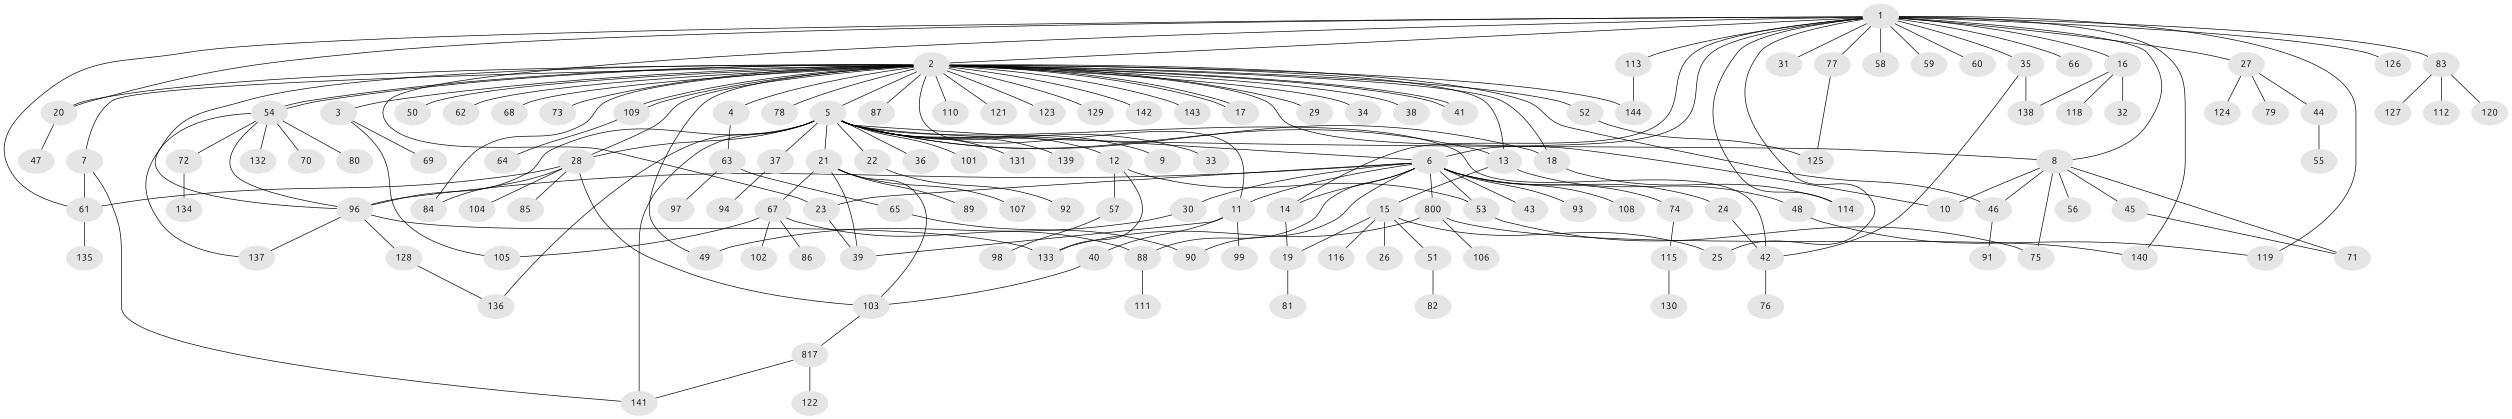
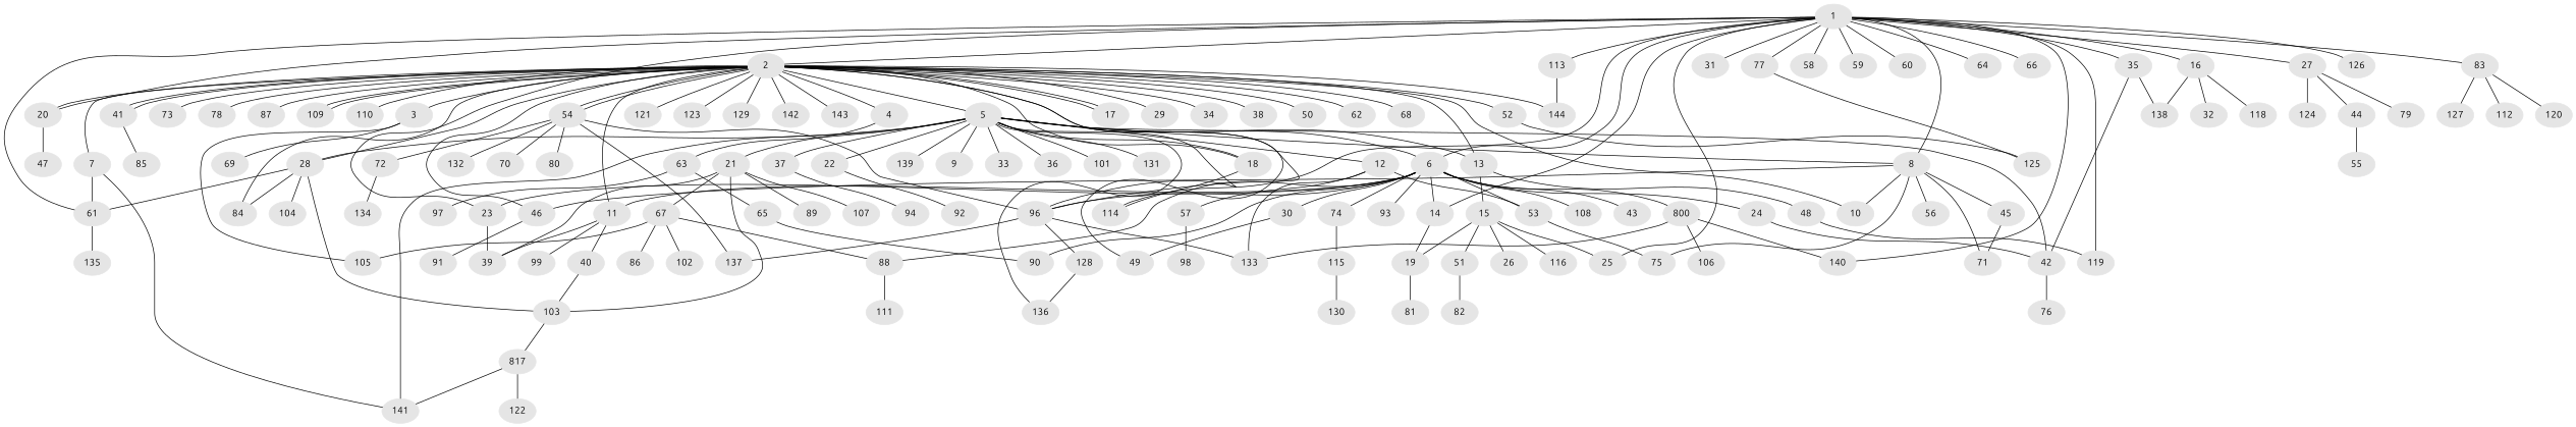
  graph {
    fontname=Ubuntu
    node [color=gray90 fontname=Ubuntu style=filled]
    edge [fontname=Ubuntu]
    1
    2
    6
    8
    14
    16
    20
    23
    25
    27
    31
    35
    58
    59
    60
    61
    64
    66
    77
    83
    113
    114
    119
    126
    140
    3
    4
    5
    7
    10
    11
    13
    17
    18
    28
    29
    34
    38
    41
    46
    49
    50
    52
    54
    62
    68
    73
    78
    84
    87
    96
    109
    110
    121
    123
    129
    142
    143
    144
    24
    30
    43
    53
    74
    88
    90
    93
    n68 [label=800]
    108
    45
    56
    71
    75
    19
    32
    118
    138
    47
    39
    44
    79
    124
    42
    135
    125
    112
    120
    127
    69
    105
    63
    9
    12
    21
    22
    33
    36
    37
    101
    131
    136
    139
    141
    40
    99
    15
    48
    103
    85
    104
    91
    70
    72
    80
    132
    137
    133
    128
    65
    97
    57
    67
    89
    107
    92
    94
    76
    115
    111
    106
    98
    26
    51
    116
    81
    82
    86
    102
    n139 [label=817]
    55
    134
    130
    122
    1 -- 2
    1 -- 6
    1 -- 8
    1 -- 14
    1 -- 16
    1 -- 20
    1 -- 23
    1 -- 25
    1 -- 27
    1 -- 31
    1 -- 35
    1 -- 58
    1 -- 59
    1 -- 60
    1 -- 61
-   109 -- 64
+   1 -- 64
    1 -- 66
    1 -- 77
    1 -- 83
    1 -- 113
    1 -- 114
    1 -- 119
    1 -- 126
    1 -- 140
    2 -- 20
    2 -- 3
    2 -- 4
    2 -- 5
    2 -- 7
    2 -- 10
    2 -- 11
    2 -- 13
    2 -- 17
    2 -- 17
    2 -- 18
    2 -- 28
    2 -- 29
    2 -- 34
    2 -- 38
    2 -- 41
    2 -- 41
    2 -- 46
    2 -- 49
    2 -- 50
    2 -- 52
    2 -- 54
    2 -- 54
    2 -- 62
    2 -- 68
    2 -- 73
    2 -- 78
    2 -- 84
    2 -- 87
    2 -- 96
    2 -- 109
    2 -- 109
    2 -- 110
    2 -- 121
    2 -- 123
    2 -- 129
    2 -- 142
    2 -- 143
    2 -- 144
    6 -- 14
    6 -- 23
    6 -- 11
    6 -- 96
    6 -- 24
    6 -- 30
    6 -- 43
    6 -- 53
    6 -- 74
    6 -- 88
    6 -- 90
    6 -- 93
    6 -- n68
    6 -- 108
    8 -- 10
    8 -- 46
    8 -- 45
    8 -- 56
    8 -- 71
    8 -- 75
    14 -- 19
    16 -- 32
    16 -- 118
    16 -- 138
    20 -- 47
    23 -- 39
    27 -- 44
    27 -- 79
    27 -- 124
    35 -- 138
    35 -- 42
    61 -- 135
    77 -- 125
    83 -- 112
    83 -- 120
    83 -- 127
    113 -- 144
    3 -- 69
    3 -- 105
    4 -- 63
    5 -- 6
    5 -- 8
    5 -- 13
    5 -- 18
    5 -- 28
    5 -- 96
    5 -- 42
    5 -- 9
    5 -- 12
    5 -- 21
    5 -- 22
    5 -- 33
    5 -- 36
    5 -- 37
    5 -- 101
    5 -- 131
    5 -- 136
    5 -- 139
    5 -- 141
    7 -- 61
    7 -- 141
    11 -- 39
    11 -- 40
    11 -- 99
    13 -- 15
    13 -- 48
    18 -- 114
    28 -- 61
    28 -- 84
    28 -- 103
-   28 -- 85
+   41 -- 85
    28 -- 104
    46 -- 91
    52 -- 125
    54 -- 96
    54 -- 70
    54 -- 72
    54 -- 80
    54 -- 132
    54 -- 137
    96 -- 137
    96 -- 133
    96 -- 128
    24 -- 42
    30 -- 49
    53 -- 75
    74 -- 115
    88 -- 111
    n68 -- 140
    n68 -- 133
    n68 -- 106
    45 -- 71
    19 -- 81
    44 -- 55
    42 -- 76
    63 -- 65
    63 -- 97
    12 -- 53
    12 -- 133
    12 -- 57
    21 -- 39
    21 -- 103
    21 -- 67
    21 -- 89
    21 -- 107
    22 -- 92
    37 -- 94
    40 -- 103
    15 -- 25
    15 -- 19
    15 -- 26
    15 -- 51
    15 -- 116
    48 -- 119
    103 -- n139
    72 -- 134
    128 -- 136
    65 -- 90
    57 -- 98
    67 -- 88
    67 -- 105
    67 -- 86
    67 -- 102
    115 -- 130
    51 -- 82
    n139 -- 141
    n139 -- 122
  }
